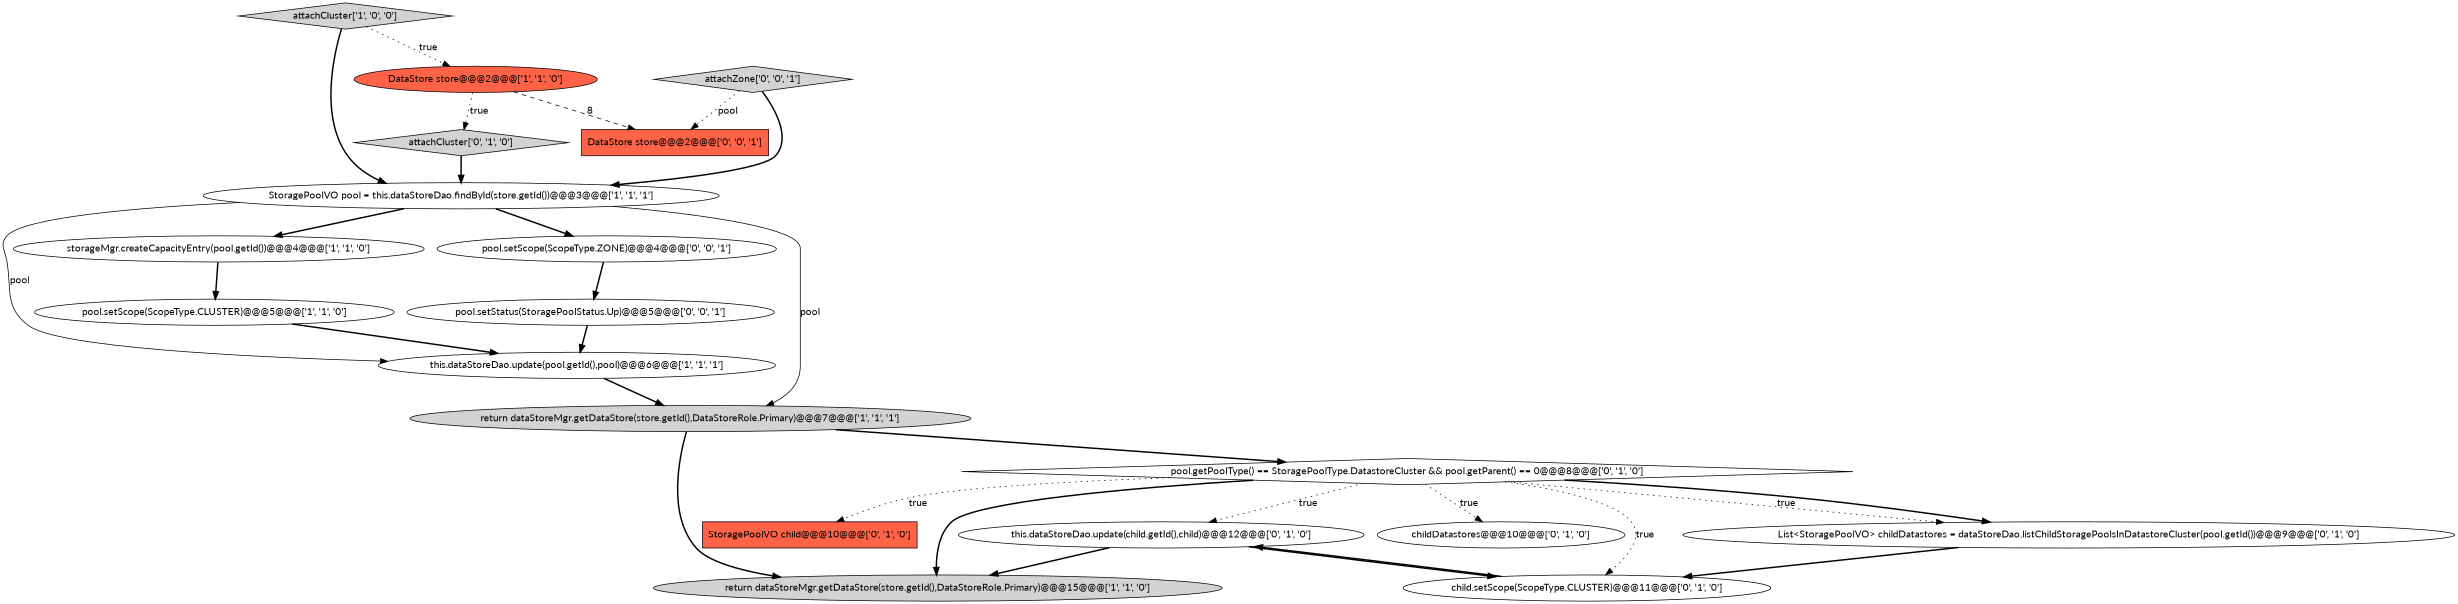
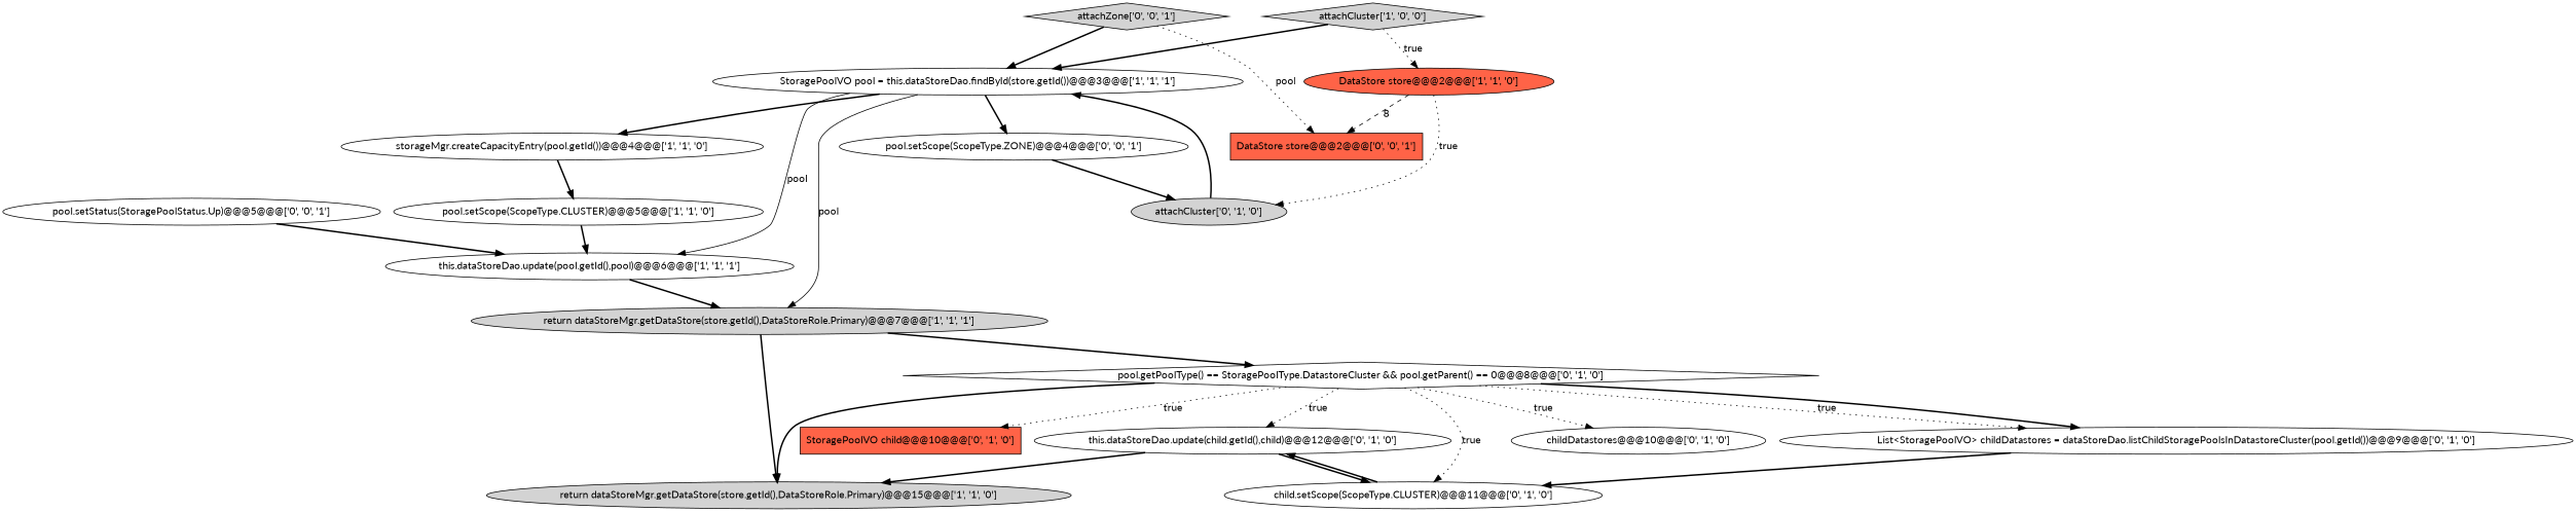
  digraph {
    fontname=Lato
    node [fillcolor=white fontname=Lato shape=ellipse style=filled]
    edge [fontname=Lato style=bold]
    n1 [fillcolor=lightgray label="return dataStoreMgr.getDataStore(store.getId(),DataStoreRole.Primary)@@@15@@@['1', '1', '0']"]
    n2 [label="StoragePoolVO pool = this.dataStoreDao.findById(store.getId())@@@3@@@['1', '1', '1']"]
    n3 [label="storageMgr.createCapacityEntry(pool.getId())@@@4@@@['1', '1', '0']"]
    n4 [label="this.dataStoreDao.update(pool.getId(),pool)@@@6@@@['1', '1', '1']"]
    n5 [fillcolor=lightgray label="return dataStoreMgr.getDataStore(store.getId(),DataStoreRole.Primary)@@@7@@@['1', '1', '1']"]
    n6 [label="pool.setScope(ScopeType.ZONE)@@@4@@@['0', '0', '1']"]
    n7 [label="pool.setScope(ScopeType.CLUSTER)@@@5@@@['1', '1', '0']"]
    n8 [label="pool.getPoolType() == StoragePoolType.DatastoreCluster && pool.getParent() == 0@@@8@@@['0', '1', '0']" shape=diamond]
    n9 [label="pool.setStatus(StoragePoolStatus.Up)@@@5@@@['0', '0', '1']"]
    n10 [fillcolor=tomato label="StoragePoolVO child@@@10@@@['0', '1', '0']" shape=box]
    n11 [fillcolor=lightgray label="attachCluster['1', '0', '0']" shape=diamond]
    n12 [fillcolor=tomato label="DataStore store@@@2@@@['1', '1', '0']"]
    n13 [fillcolor=tomato label="DataStore store@@@2@@@['0', '0', '1']" shape=box]
-   n14 [fillcolor=lightgray label="attachCluster['0', '1', '0']" shape=diamond]
+   n14 [fillcolor=lightgray label="attachCluster['0', '1', '0']"]
    n15 [label="this.dataStoreDao.update(child.getId(),child)@@@12@@@['0', '1', '0']"]
    n16 [label="child.setScope(ScopeType.CLUSTER)@@@11@@@['0', '1', '0']"]
    n17 [label="childDatastores@@@10@@@['0', '1', '0']"]
    n18 [label="List<StoragePoolVO> childDatastores = dataStoreDao.listChildStoragePoolsInDatastoreCluster(pool.getId())@@@9@@@['0', '1', '0']"]
    n19 [fillcolor=lightgray label="attachZone['0', '0', '1']" shape=diamond]
    n2 -> n3
    n2 -> n4 [label=pool style=solid]
    n2 -> n5 [label=pool style=solid]
    n2 -> n6
    n3 -> n7
    n4 -> n5
    n5 -> n1
    n5 -> n8
-   n6 -> n9
+   n6 -> n14
    n7 -> n4
    n8 -> n1
    n8 -> n10 [label=true style=dotted]
    n8 -> n15 [label=true style=dotted]
    n8 -> n16 [label=true style=dotted]
    n8 -> n17 [label=true style=dotted]
    n8 -> n18 [label=true style=dotted]
    n8 -> n18
    n9 -> n4
    n11 -> n2
    n11 -> n12 [label=true style=dotted]
    n12 -> n13 [label=8 style=dashed]
    n12 -> n14 [label=true style=dotted]
    n14 -> n2
    n15 -> n1
    n15 -> n16
    n16 -> n15
    n18 -> n16
    n19 -> n2
    n19 -> n13 [label=pool style=dotted]
  }
